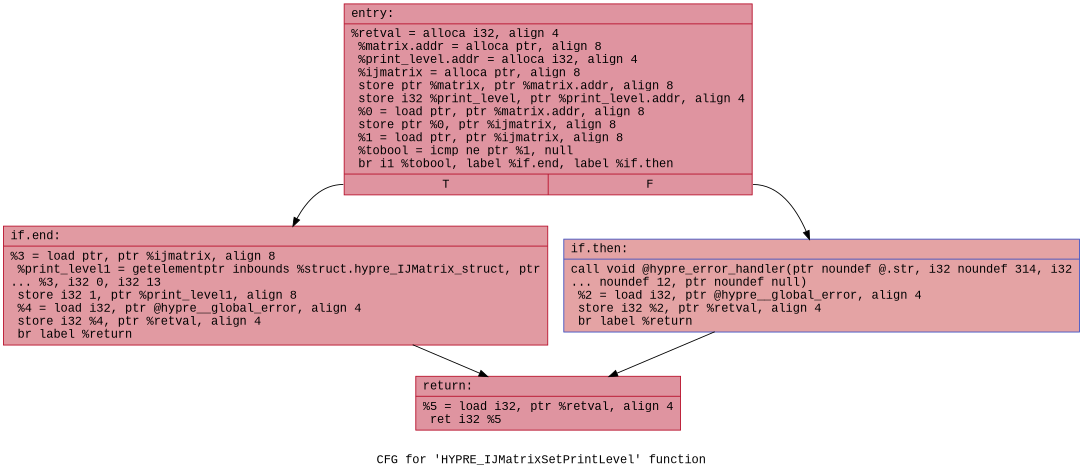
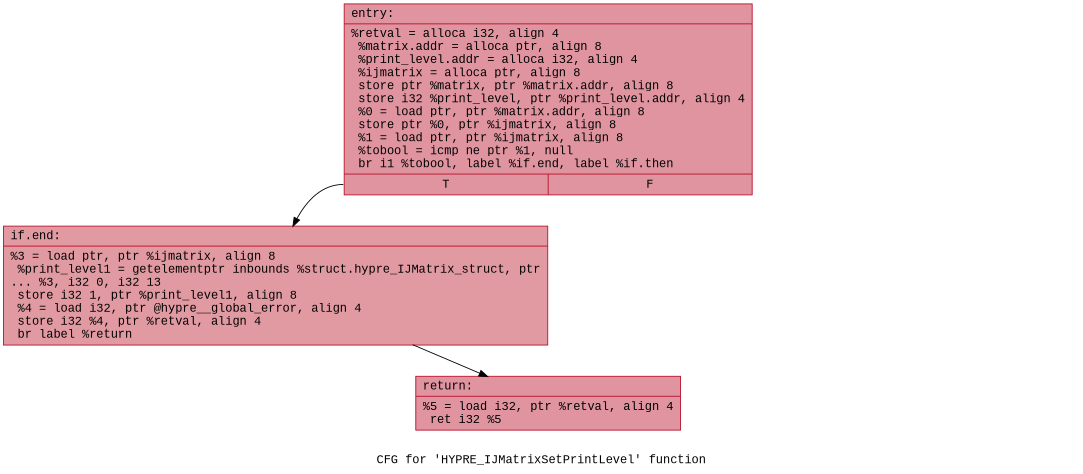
  digraph {
    label="CFG for 'HYPRE_IJMatrixSetPrintLevel' function"
    fontname="Liberation Mono"
    node [color="#b70d28ff" fillcolor="#b70d2870" fontname="Liberation Mono" shape=record style=filled]
    edge [fontname="Liberation Mono"]
    n1 [label="{entry:\l|  %retval = alloca i32, align 4\l  %matrix.addr = alloca ptr, align 8\l  %print_level.addr = alloca i32, align 4\l  %ijmatrix = alloca ptr, align 8\l  store ptr %matrix, ptr %matrix.addr, align 8\l  store i32 %print_level, ptr %print_level.addr, align 4\l  %0 = load ptr, ptr %matrix.addr, align 8\l  store ptr %0, ptr %ijmatrix, align 8\l  %1 = load ptr, ptr %ijmatrix, align 8\l  %tobool = icmp ne ptr %1, null\l  br i1 %tobool, label %if.end, label %if.then\l|{<s0>T|<s1>F}}"]
    n2 [fillcolor="#bb1b2c70" label="{if.end:\l|  %3 = load ptr, ptr %ijmatrix, align 8\l  %print_level1 = getelementptr inbounds %struct.hypre_IJMatrix_struct, ptr\l... %3, i32 0, i32 13\l  store i32 1, ptr %print_level1, align 8\l  %4 = load i32, ptr @hypre__global_error, align 4\l  store i32 %4, ptr %retval, align 4\l  br label %return\l}"]
-   n3 [color="#3d50c3ff" fillcolor="#c32e3170" label="{if.then:\l|  call void @hypre_error_handler(ptr noundef @.str, i32 noundef 314, i32\l... noundef 12, ptr noundef null)\l  %2 = load i32, ptr @hypre__global_error, align 4\l  store i32 %2, ptr %retval, align 4\l  br label %return\l}"]
    n4 [label="{return:\l|  %5 = load i32, ptr %retval, align 4\l  ret i32 %5\l}"]
    n1 -> n2 [tailport=s0]
-   n1 -> n3 [tailport=s1]
    n2 -> n4
-   n3 -> n4
  }
